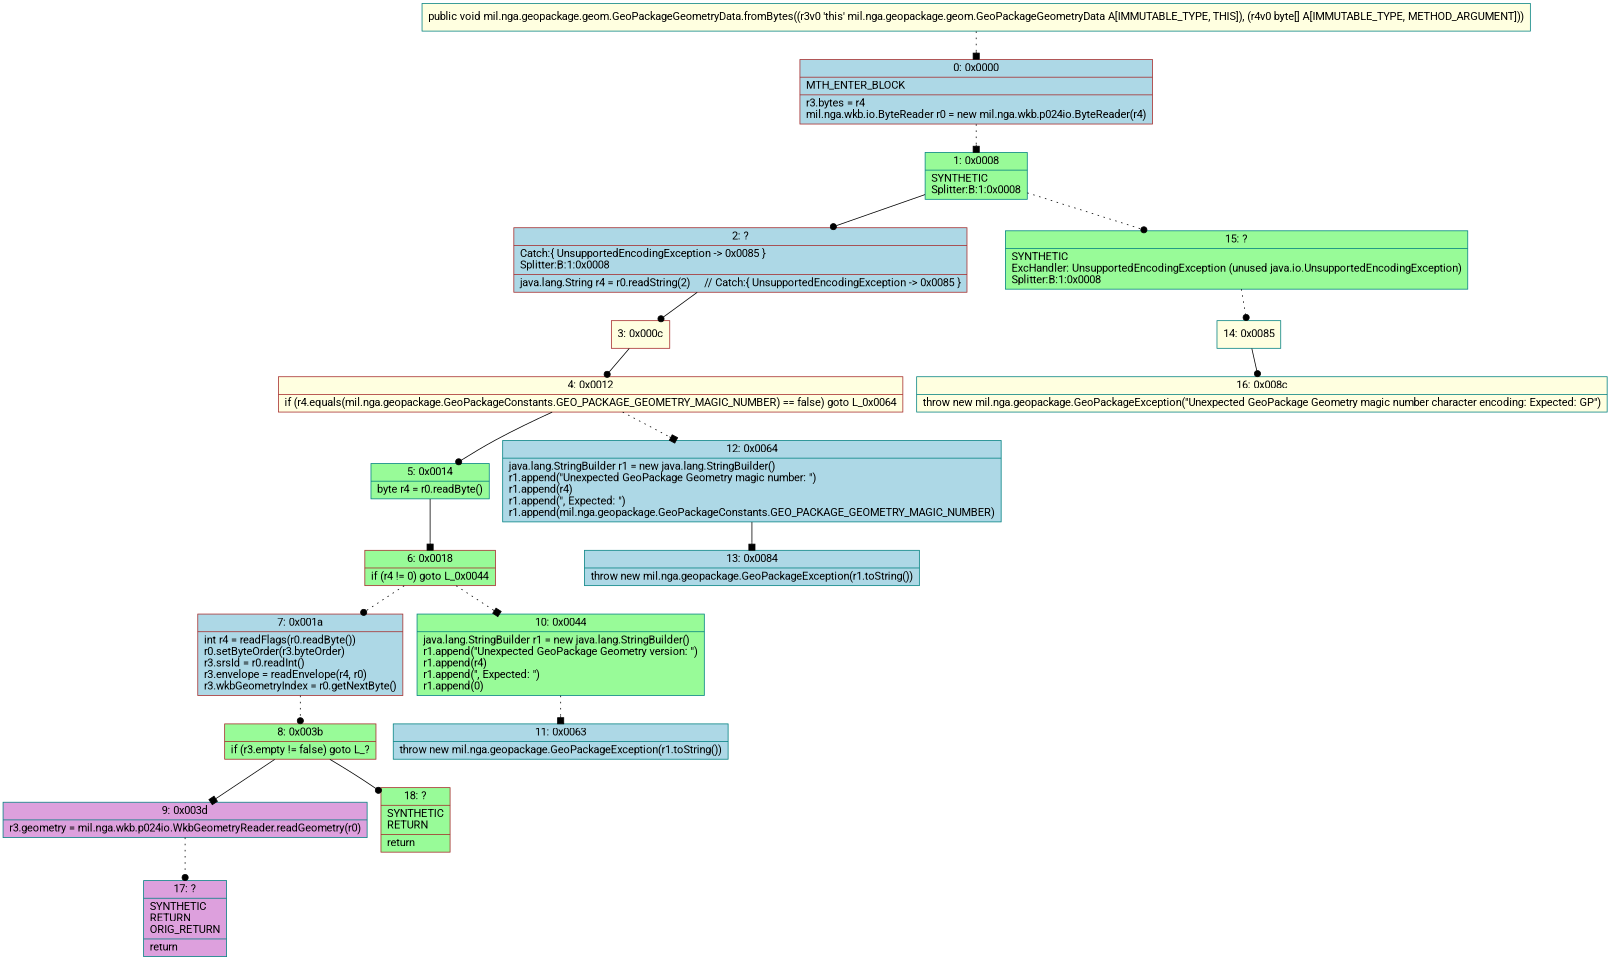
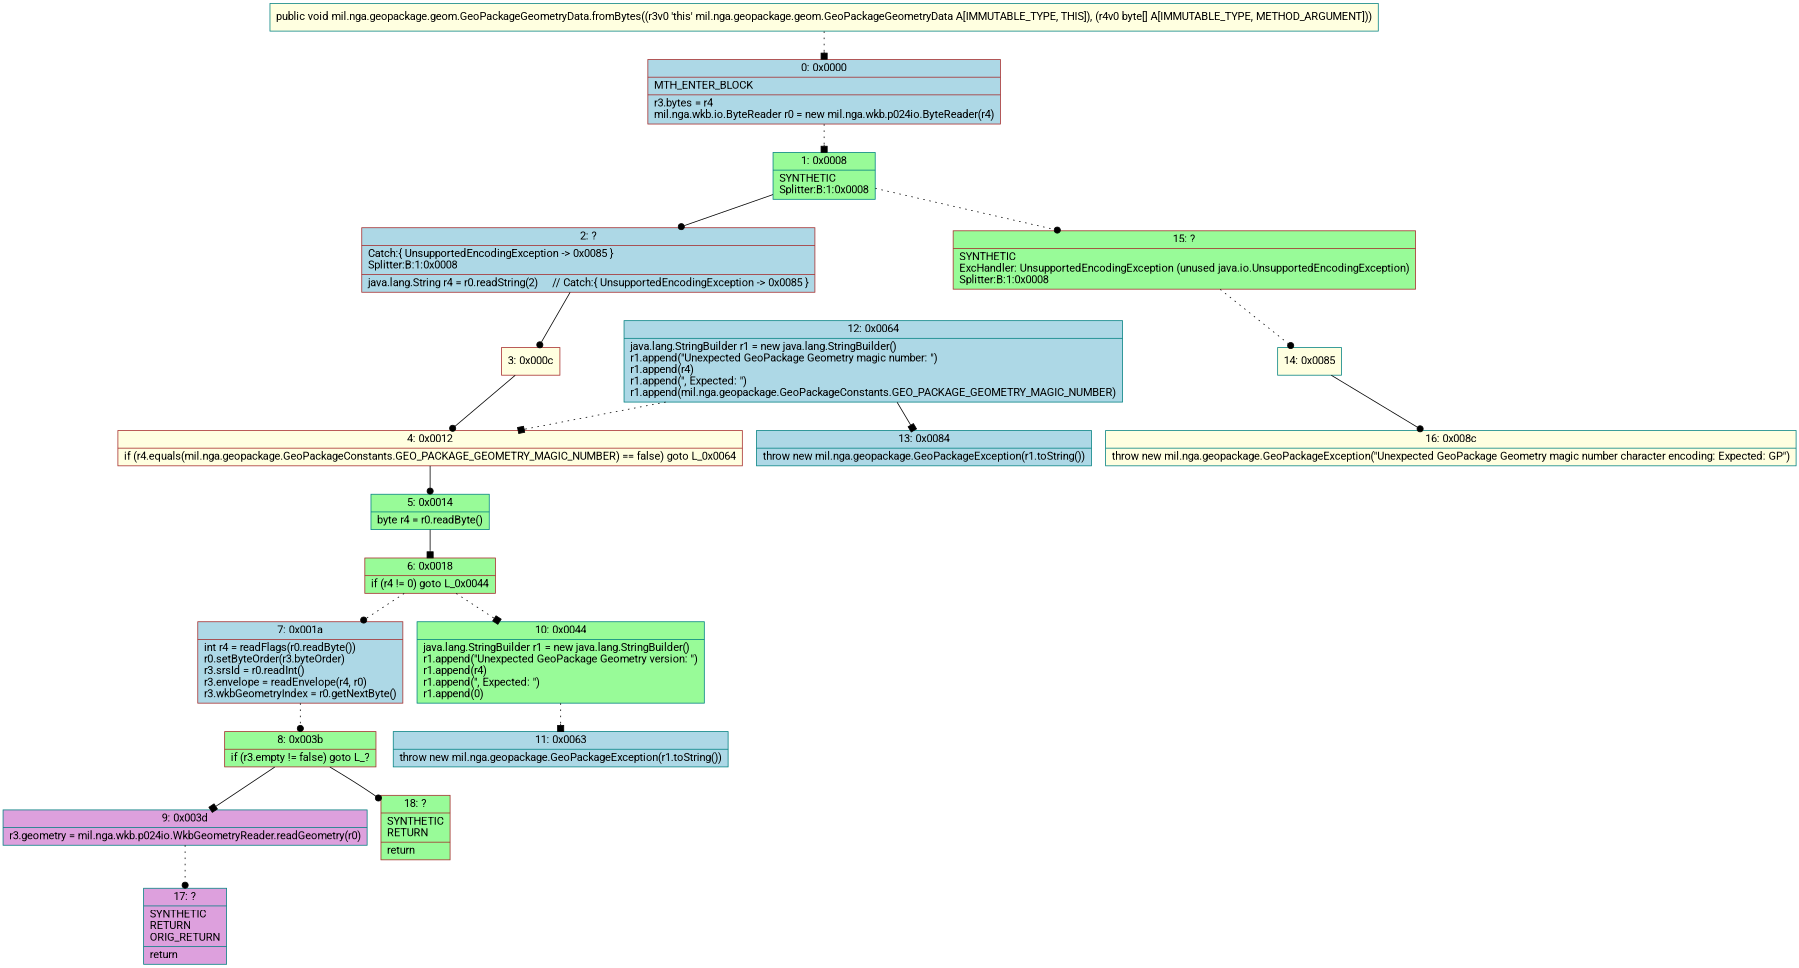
  digraph {
    fontname=Roboto
    node [color=teal fillcolor=palegreen fontname=Roboto shape=record style=filled]
    edge [arrowhead=dot fontname=Roboto style=dotted]
    n1 [color=brown fillcolor=lightblue label="{0\:\ 0x0000|MTH_ENTER_BLOCK\l|r3.bytes = r4\lmil.nga.wkb.io.ByteReader r0 = new mil.nga.wkb.p024io.ByteReader(r4)\l}"]
    n2 [label="{1\:\ 0x0008|SYNTHETIC\lSplitter:B:1:0x0008\l}"]
    n3 [color=brown fillcolor=lightblue label="{2\:\ ?|Catch:\{ UnsupportedEncodingException \-\> 0x0085 \}\lSplitter:B:1:0x0008\l|java.lang.String r4 = r0.readString(2)     \/\/ Catch:\{ UnsupportedEncodingException \-\> 0x0085 \}\l}"]
-   n4 [label="{15\:\ ?|SYNTHETIC\lExcHandler: UnsupportedEncodingException (unused java.io.UnsupportedEncodingException)\lSplitter:B:1:0x0008\l}"]
+   n4 [color=brown label="{15\:\ ?|SYNTHETIC\lExcHandler: UnsupportedEncodingException (unused java.io.UnsupportedEncodingException)\lSplitter:B:1:0x0008\l}"]
    n5 [color=brown fillcolor=lightyellow label="{3\:\ 0x000c}"]
    n6 [fillcolor=lightyellow label="{14\:\ 0x0085}"]
    n7 [color=brown fillcolor=lightyellow label="{4\:\ 0x0012|if (r4.equals(mil.nga.geopackage.GeoPackageConstants.GEO_PACKAGE_GEOMETRY_MAGIC_NUMBER) == false) goto L_0x0064\l}"]
    n8 [label="{5\:\ 0x0014|byte r4 = r0.readByte()\l}"]
    n9 [fillcolor=lightblue label="{12\:\ 0x0064|java.lang.StringBuilder r1 = new java.lang.StringBuilder()\lr1.append(\"Unexpected GeoPackage Geometry magic number: \")\lr1.append(r4)\lr1.append(\", Expected: \")\lr1.append(mil.nga.geopackage.GeoPackageConstants.GEO_PACKAGE_GEOMETRY_MAGIC_NUMBER)\l}"]
    n10 [color=brown label="{6\:\ 0x0018|if (r4 != 0) goto L_0x0044\l}"]
    n11 [fillcolor=lightblue label="{13\:\ 0x0084|throw new mil.nga.geopackage.GeoPackageException(r1.toString())\l}"]
    n12 [color=brown fillcolor=lightblue label="{7\:\ 0x001a|int r4 = readFlags(r0.readByte())\lr0.setByteOrder(r3.byteOrder)\lr3.srsId = r0.readInt()\lr3.envelope = readEnvelope(r4, r0)\lr3.wkbGeometryIndex = r0.getNextByte()\l}"]
    n13 [label="{10\:\ 0x0044|java.lang.StringBuilder r1 = new java.lang.StringBuilder()\lr1.append(\"Unexpected GeoPackage Geometry version: \")\lr1.append(r4)\lr1.append(\", Expected: \")\lr1.append(0)\l}"]
    n14 [color=brown label="{8\:\ 0x003b|if (r3.empty != false) goto L_?\l}"]
    n15 [fillcolor=lightblue label="{11\:\ 0x0063|throw new mil.nga.geopackage.GeoPackageException(r1.toString())\l}"]
    n16 [fillcolor=plum label="{9\:\ 0x003d|r3.geometry = mil.nga.wkb.p024io.WkbGeometryReader.readGeometry(r0)\l}"]
    n17 [color=brown label="{18\:\ ?|SYNTHETIC\lRETURN\l|return\l}"]
    n18 [fillcolor=plum label="{17\:\ ?|SYNTHETIC\lRETURN\lORIG_RETURN\l|return\l}"]
    n19 [fillcolor=lightyellow label="{16\:\ 0x008c|throw new mil.nga.geopackage.GeoPackageException(\"Unexpected GeoPackage Geometry magic number character encoding: Expected: GP\")\l}"]
    n20 [fillcolor=lightyellow label="{public void mil.nga.geopackage.geom.GeoPackageGeometryData.fromBytes((r3v0 'this' mil.nga.geopackage.geom.GeoPackageGeometryData A[IMMUTABLE_TYPE, THIS]), (r4v0 byte[] A[IMMUTABLE_TYPE, METHOD_ARGUMENT])) }"]
    n1 -> n2 [arrowhead=box]
    n2 -> n3 [style=solid]
    n2 -> n4
    n3 -> n5 [style=solid]
    n4 -> n6
    n5 -> n7 [style=solid]
    n6 -> n19 [style=solid]
    n7 -> n8 [style=solid]
-   n7 -> n9 [arrowhead=box]
+   n9 -> n7 [arrowhead=box]
    n8 -> n10 [arrowhead=box style=solid]
    n9 -> n11 [arrowhead=box style=solid]
    n10 -> n12
    n10 -> n13 [arrowhead=box]
    n12 -> n14
    n13 -> n15 [arrowhead=box]
    n14 -> n16 [arrowhead=box style=solid]
    n14 -> n17 [style=solid]
    n16 -> n18
    n20 -> n1 [arrowhead=box]
  }
